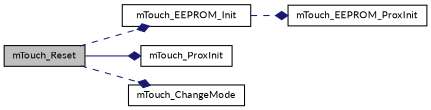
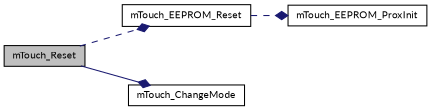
  digraph {
    fontname=Lato
    rankdir=LR
    node [color=black fillcolor=white fontname=Lato fontsize=10 shape=record style=filled]
    edge [arrowhead=diamond color=midnightblue fontname=Lato fontsize=10 labelfontname=Helvetica labelfontsize=10 style=dashed]
    n1 [fillcolor=grey75 fontcolor=black height=0.2 label=mTouch_Reset width=0.4]
-   n2 [height=0.2 label=mTouch_EEPROM_Init width=0.4]
-   n3 [height=0.2 label=mTouch_ProxInit width=0.4]
+   n2 [height=0.2 label=mTouch_EEPROM_Reset width=0.4]
    n4 [height=0.2 label=mTouch_ChangeMode width=0.4]
    n5 [height=0.2 label=mTouch_EEPROM_ProxInit width=0.4]
    n1 -> n2
-   n1 -> n3 [style=solid]
-   n1 -> n4
+   n1 -> n4 [style=solid]
    n2 -> n5
  }
